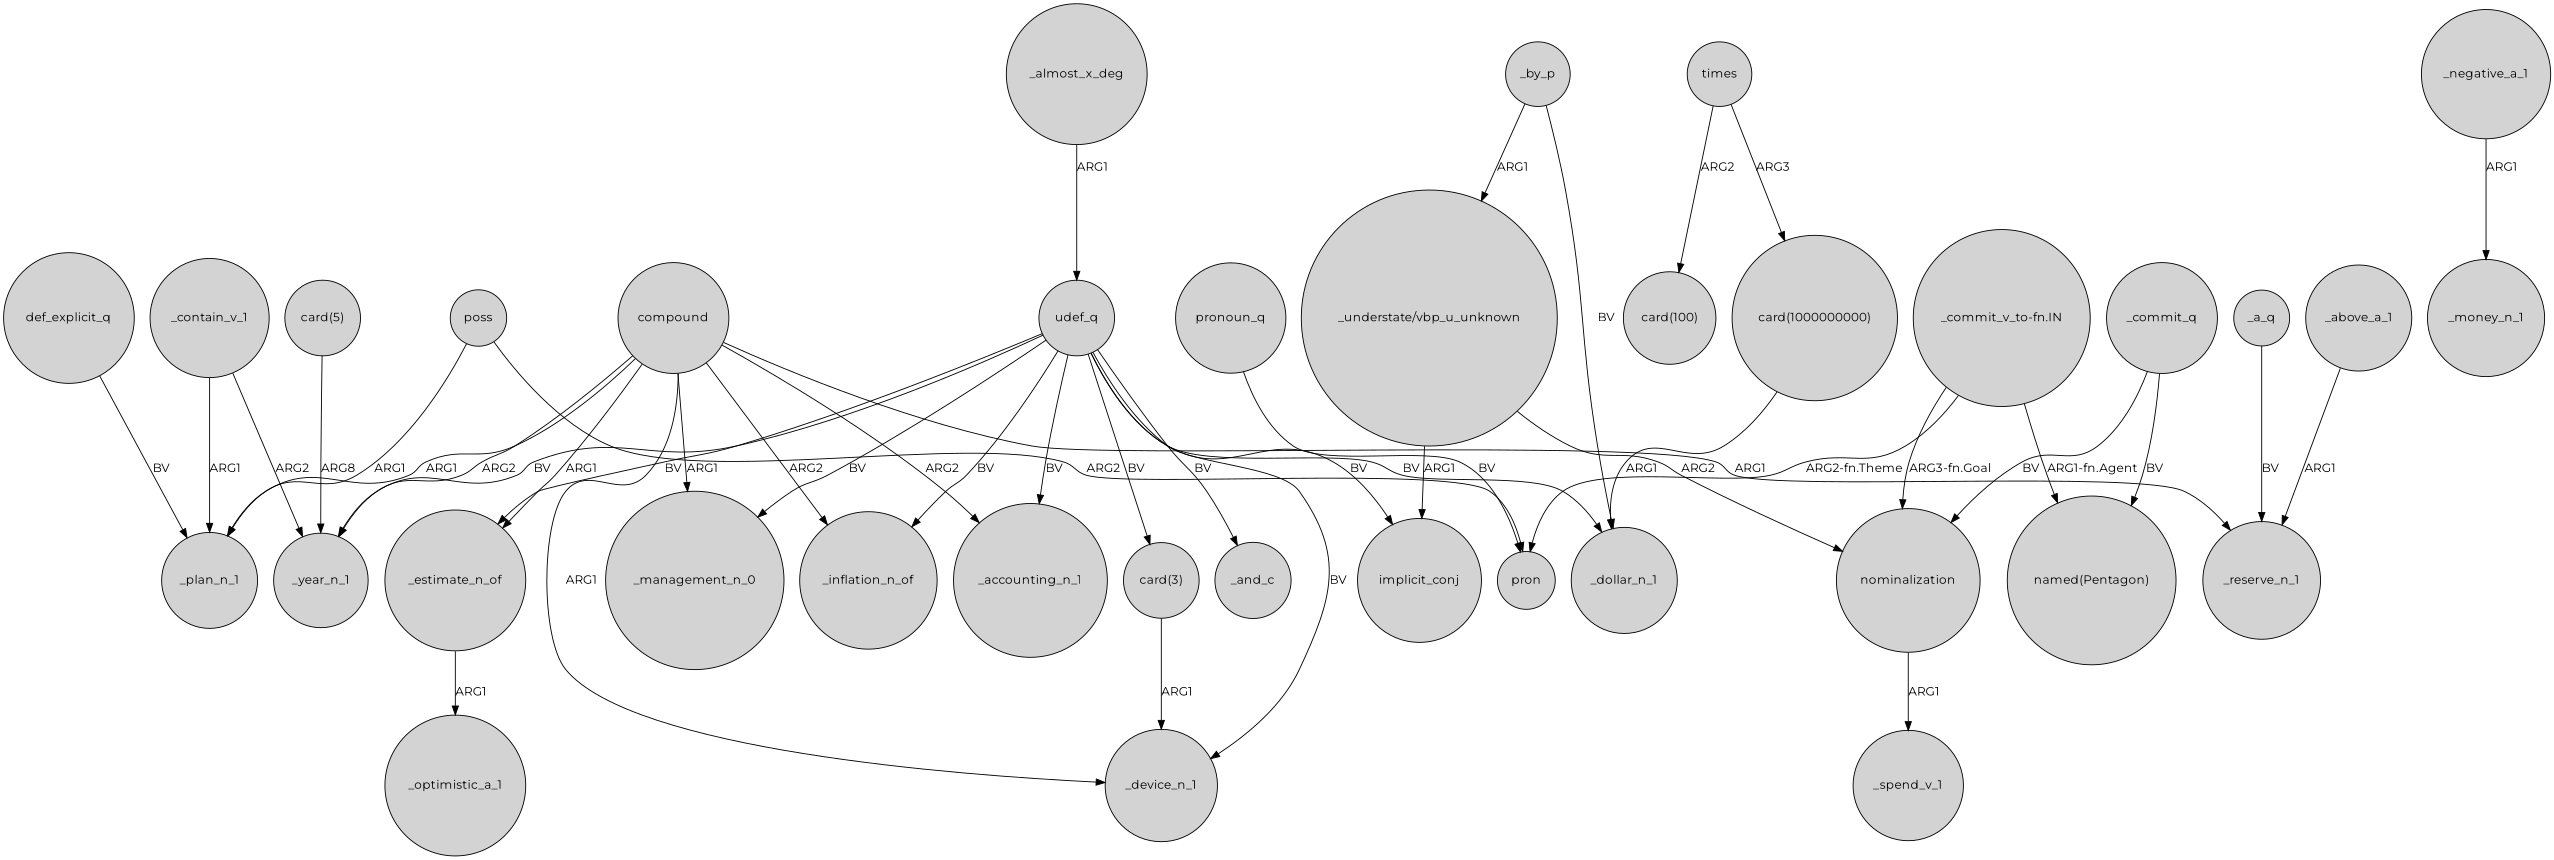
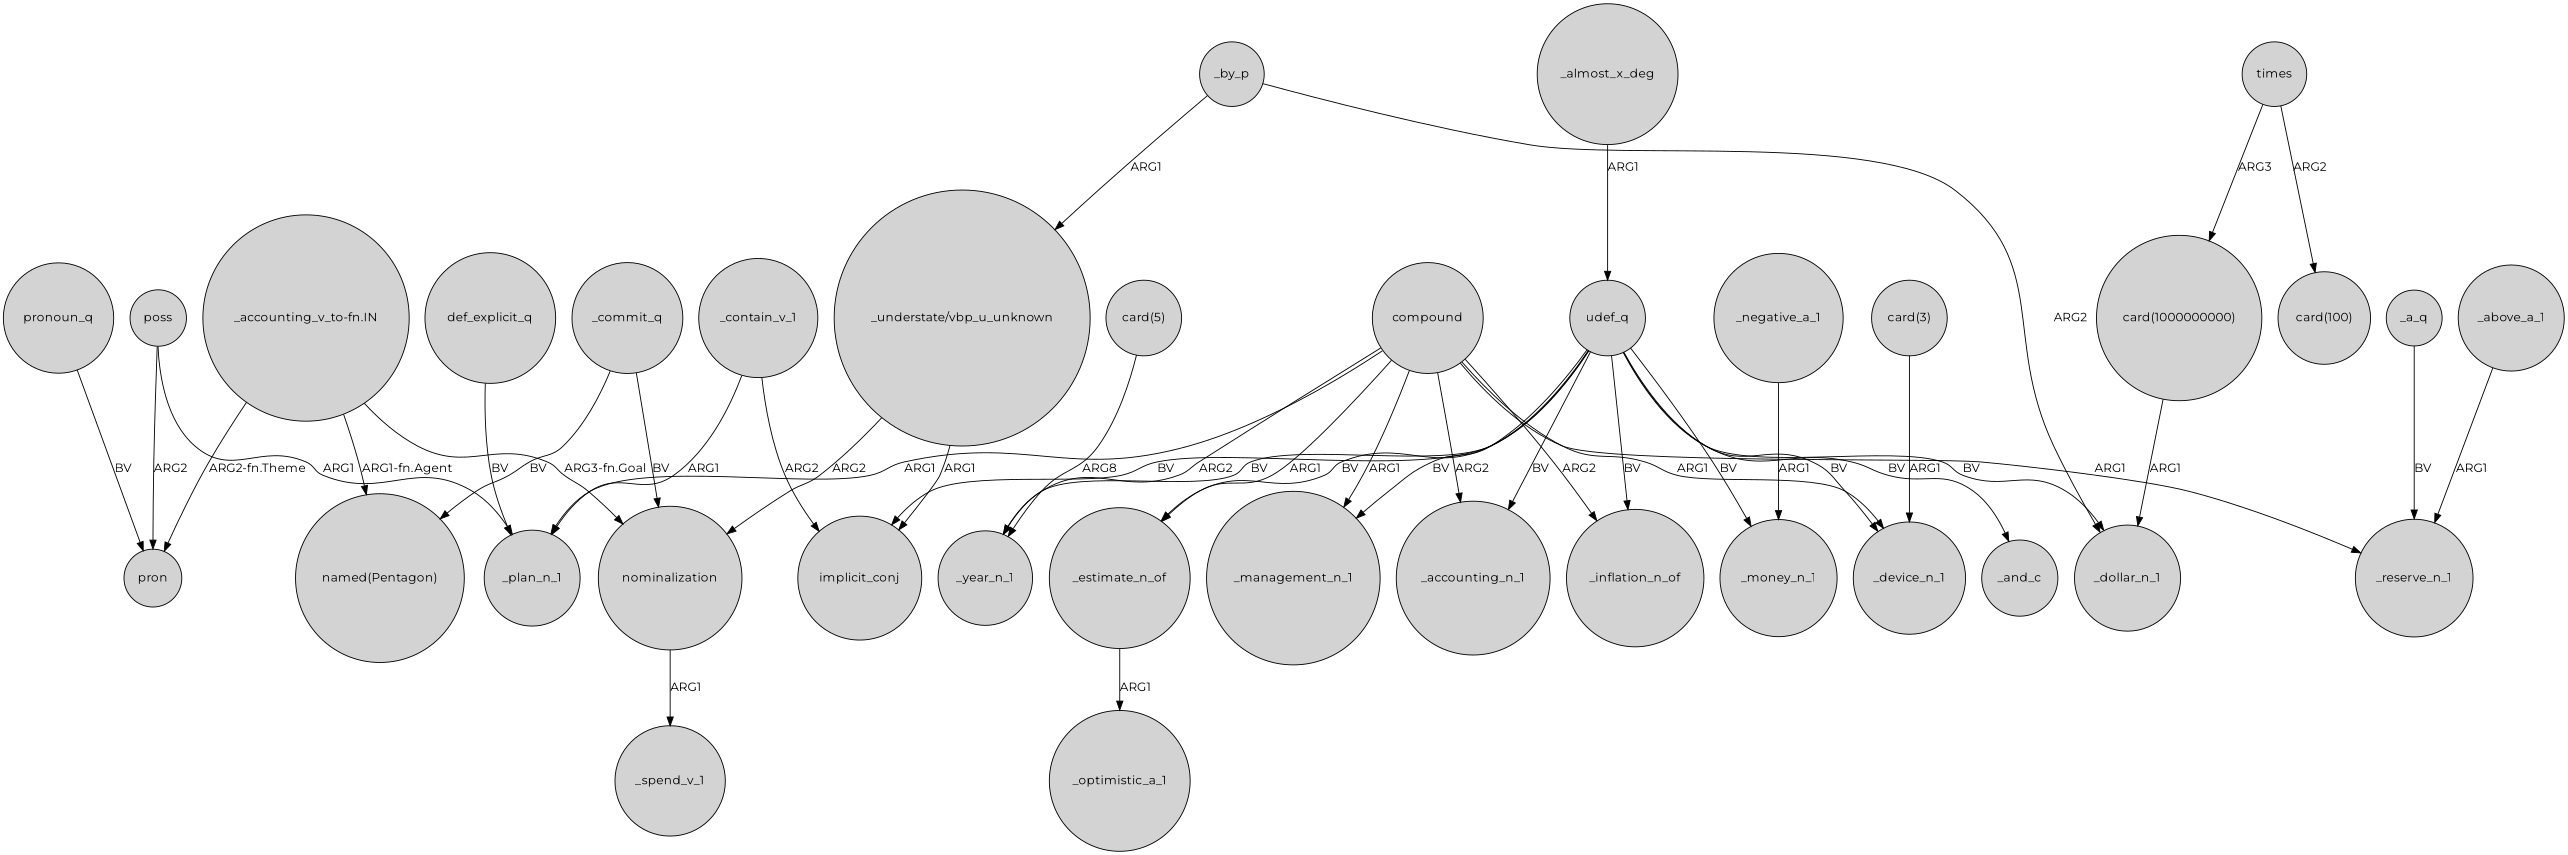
  digraph {
    fontname=Montserrat
    node [fontname=Montserrat shape=circle style=filled]
    edge [fontname=Montserrat]
    poss
    _plan_n_1
    pron
    udef_q
    _money_n_1
    _inflation_n_of
    _estimate_n_of
    _year_n_1
    implicit_conj
-   _management_n_1 [label=_management_n_0]
+   _management_n_1
    _dollar_n_1
    _device_n_1
    _and_c
    _accounting_n_1
    _optimistic_a_1
    compound
    _reserve_n_1
    nominalization
    _spend_v_1
    "card(5)"
-   "_commit_v_to-fn.IN"
+   "_commit_v_to-fn.IN" [label="_accounting_v_to-fn.IN"]
    "named(Pentagon)"
    times
    "card(100)"
    "card(1000000000)"
    n26 [label=_commit_q]
    _contain_v_1
    def_explicit_q
    _a_q
    _almost_x_deg
    pronoun_q
    "_understate/vbp_u_unknown"
    _by_p
    _negative_a_1
    "card(3)"
    _above_a_1
    poss -> _plan_n_1 [label=ARG1]
    poss -> pron [label=ARG2]
-   udef_q -> "card(3)" [label=BV]
+   udef_q -> _money_n_1 [label=BV]
    udef_q -> _inflation_n_of [label=BV]
    udef_q -> _estimate_n_of [label=BV]
    udef_q -> _year_n_1 [label=BV]
    udef_q -> implicit_conj [label=BV]
    udef_q -> _management_n_1 [label=BV]
    udef_q -> _dollar_n_1 [label=BV]
    udef_q -> _device_n_1 [label=BV]
    udef_q -> _and_c [label=BV]
    udef_q -> _accounting_n_1 [label=BV]
    _estimate_n_of -> _optimistic_a_1 [label=ARG1]
    compound -> _plan_n_1 [label=ARG1]
    compound -> _inflation_n_of [label=ARG2]
    compound -> _estimate_n_of [label=ARG1]
    compound -> _year_n_1 [label=ARG2]
    compound -> _management_n_1 [label=ARG1]
    compound -> _device_n_1 [label=ARG1]
    compound -> _accounting_n_1 [label=ARG2]
    compound -> _reserve_n_1 [label=ARG1]
    nominalization -> _spend_v_1 [label=ARG1]
    "card(5)" -> _year_n_1 [label=ARG8]
    "_commit_v_to-fn.IN" -> pron [label="ARG2-fn.Theme"]
    "_commit_v_to-fn.IN" -> nominalization [label="ARG3-fn.Goal"]
    "_commit_v_to-fn.IN" -> "named(Pentagon)" [label="ARG1-fn.Agent"]
    times -> "card(100)" [label=ARG2]
    times -> "card(1000000000)" [label=ARG3]
    "card(1000000000)" -> _dollar_n_1 [label=ARG1]
    n26 -> nominalization [label=BV]
    n26 -> "named(Pentagon)" [label=BV]
    _contain_v_1 -> _plan_n_1 [label=ARG1]
-   _contain_v_1 -> _year_n_1 [label=ARG2]
+   _contain_v_1 -> implicit_conj [label=ARG2]
    def_explicit_q -> _plan_n_1 [label=BV]
    _a_q -> _reserve_n_1 [label=BV]
    _almost_x_deg -> udef_q [label=ARG1]
    pronoun_q -> pron [label=BV]
    "_understate/vbp_u_unknown" -> implicit_conj [label=ARG1]
    "_understate/vbp_u_unknown" -> nominalization [label=ARG2]
-   _by_p -> _dollar_n_1 [label=BV]
+   _by_p -> _dollar_n_1 [label=ARG2]
    _by_p -> "_understate/vbp_u_unknown" [label=ARG1]
    _negative_a_1 -> _money_n_1 [label=ARG1]
    "card(3)" -> _device_n_1 [label=ARG1]
    _above_a_1 -> _reserve_n_1 [label=ARG1]
  }
